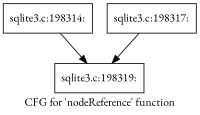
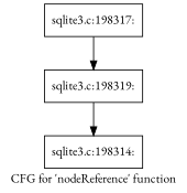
  digraph {
    fontname="EB Garamond"
    label="CFG for 'nodeReference' function"
    node [fontname="EB Garamond" shape=record]
    edge [fontname="EB Garamond"]
    n1 [label="{sqlite3.c:198314:}"]
    n2 [label="{sqlite3.c:198319:}"]
    n3 [label="{sqlite3.c:198317:}"]
-   n1 -> n2
+   n2 -> n1
    n3 -> n2
  }
